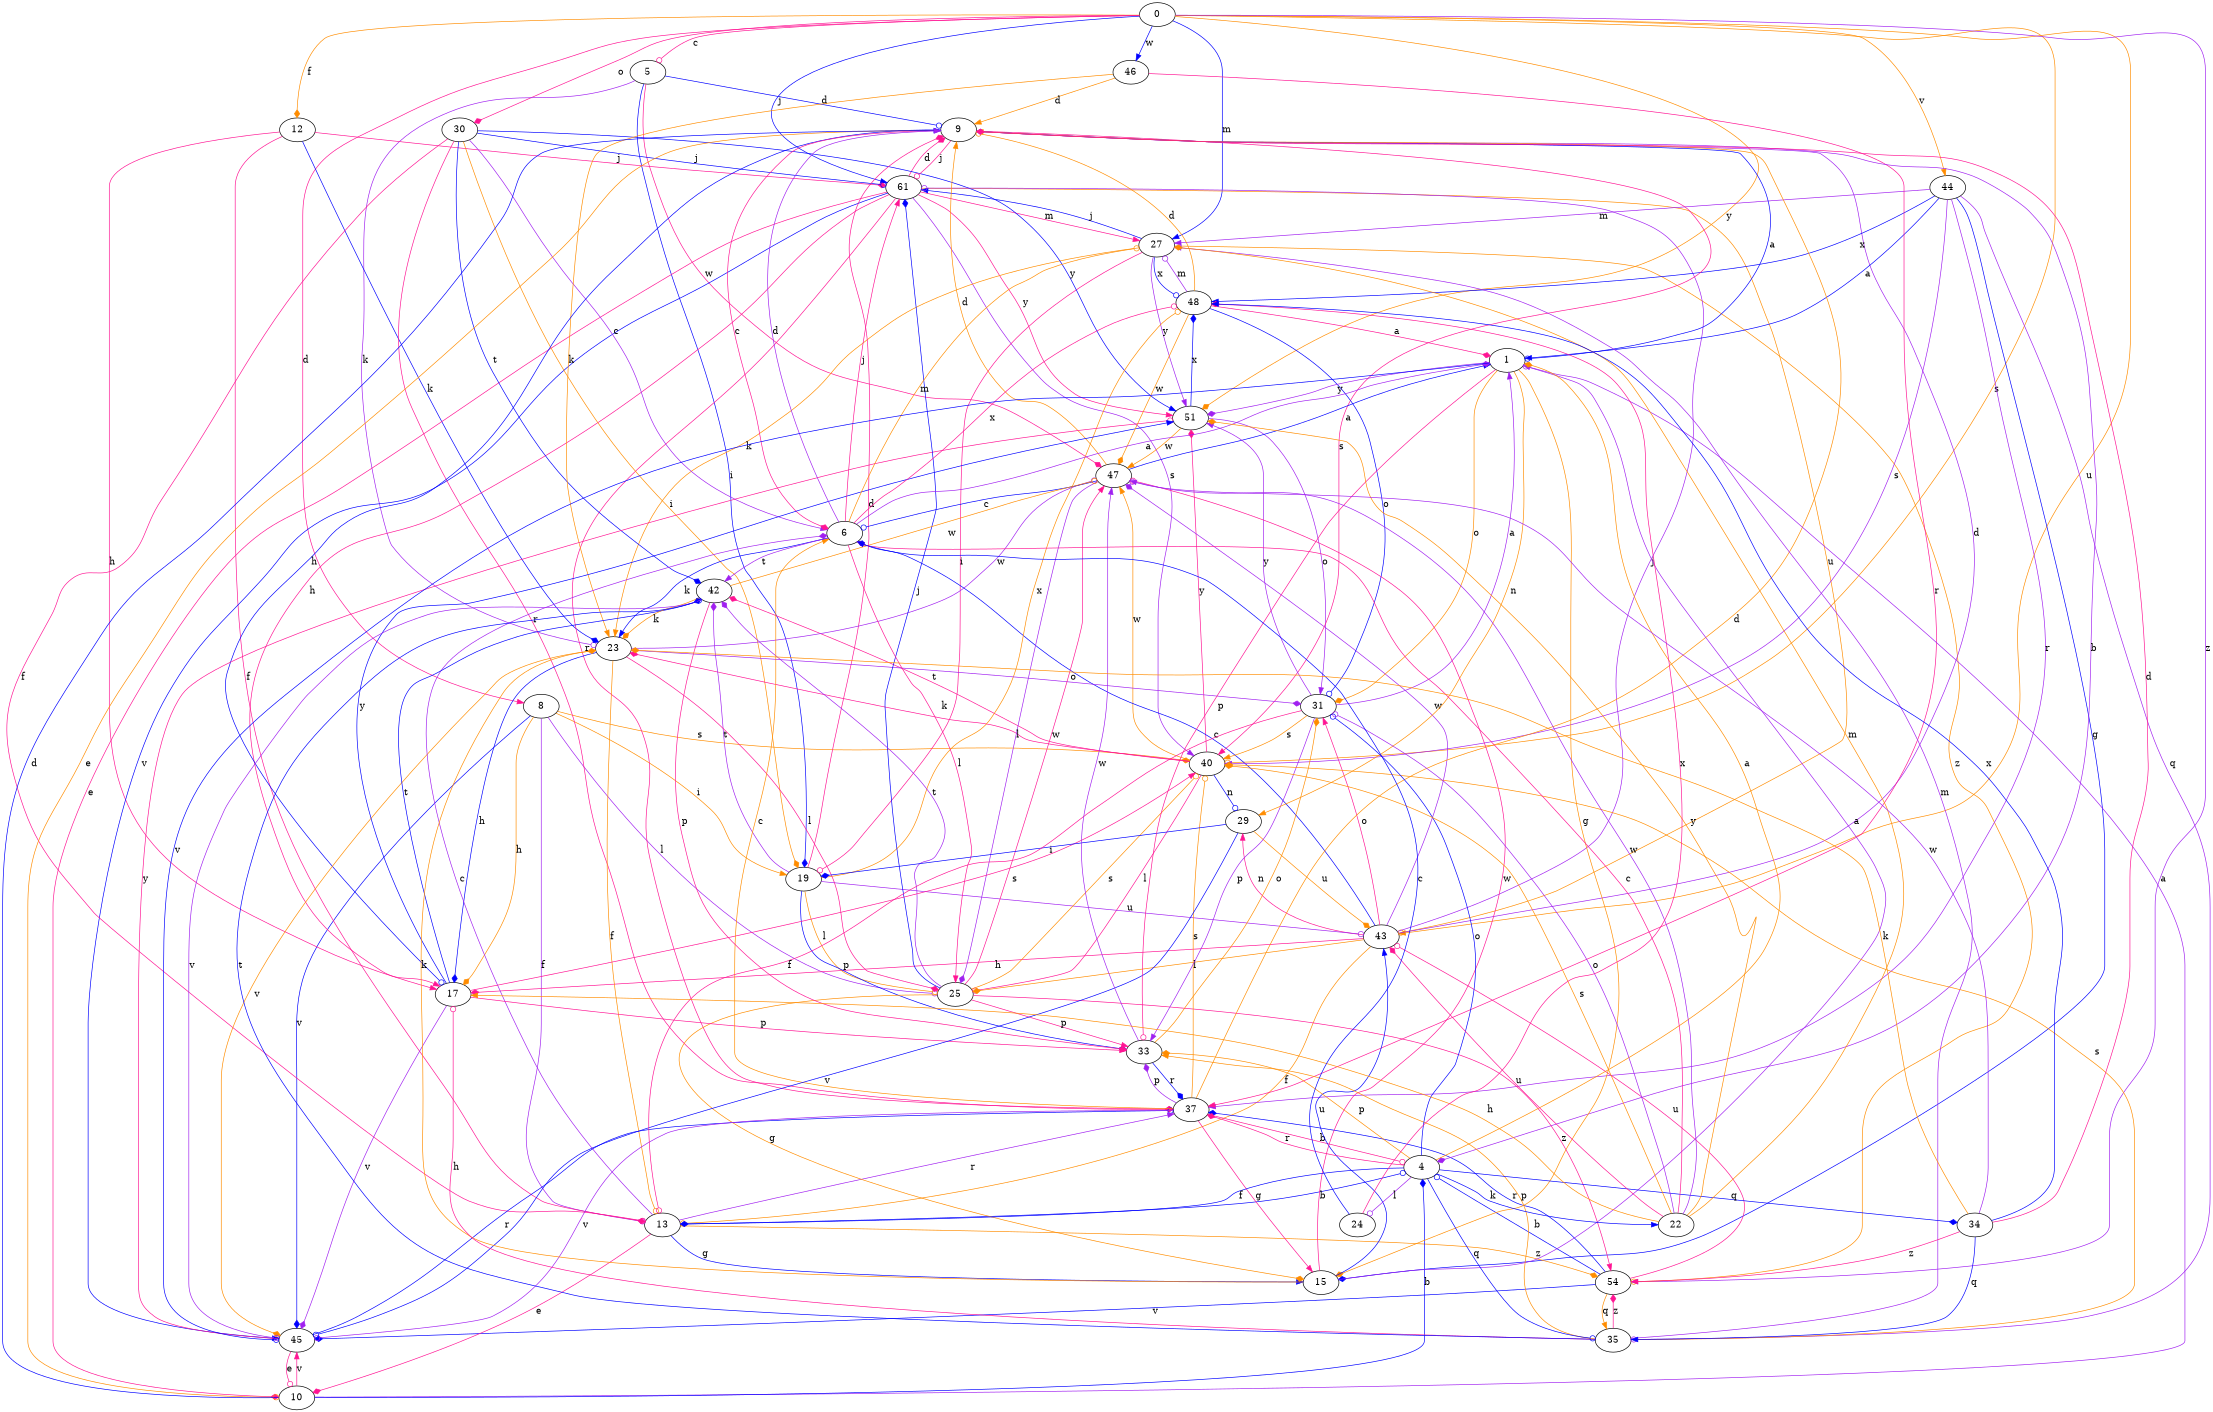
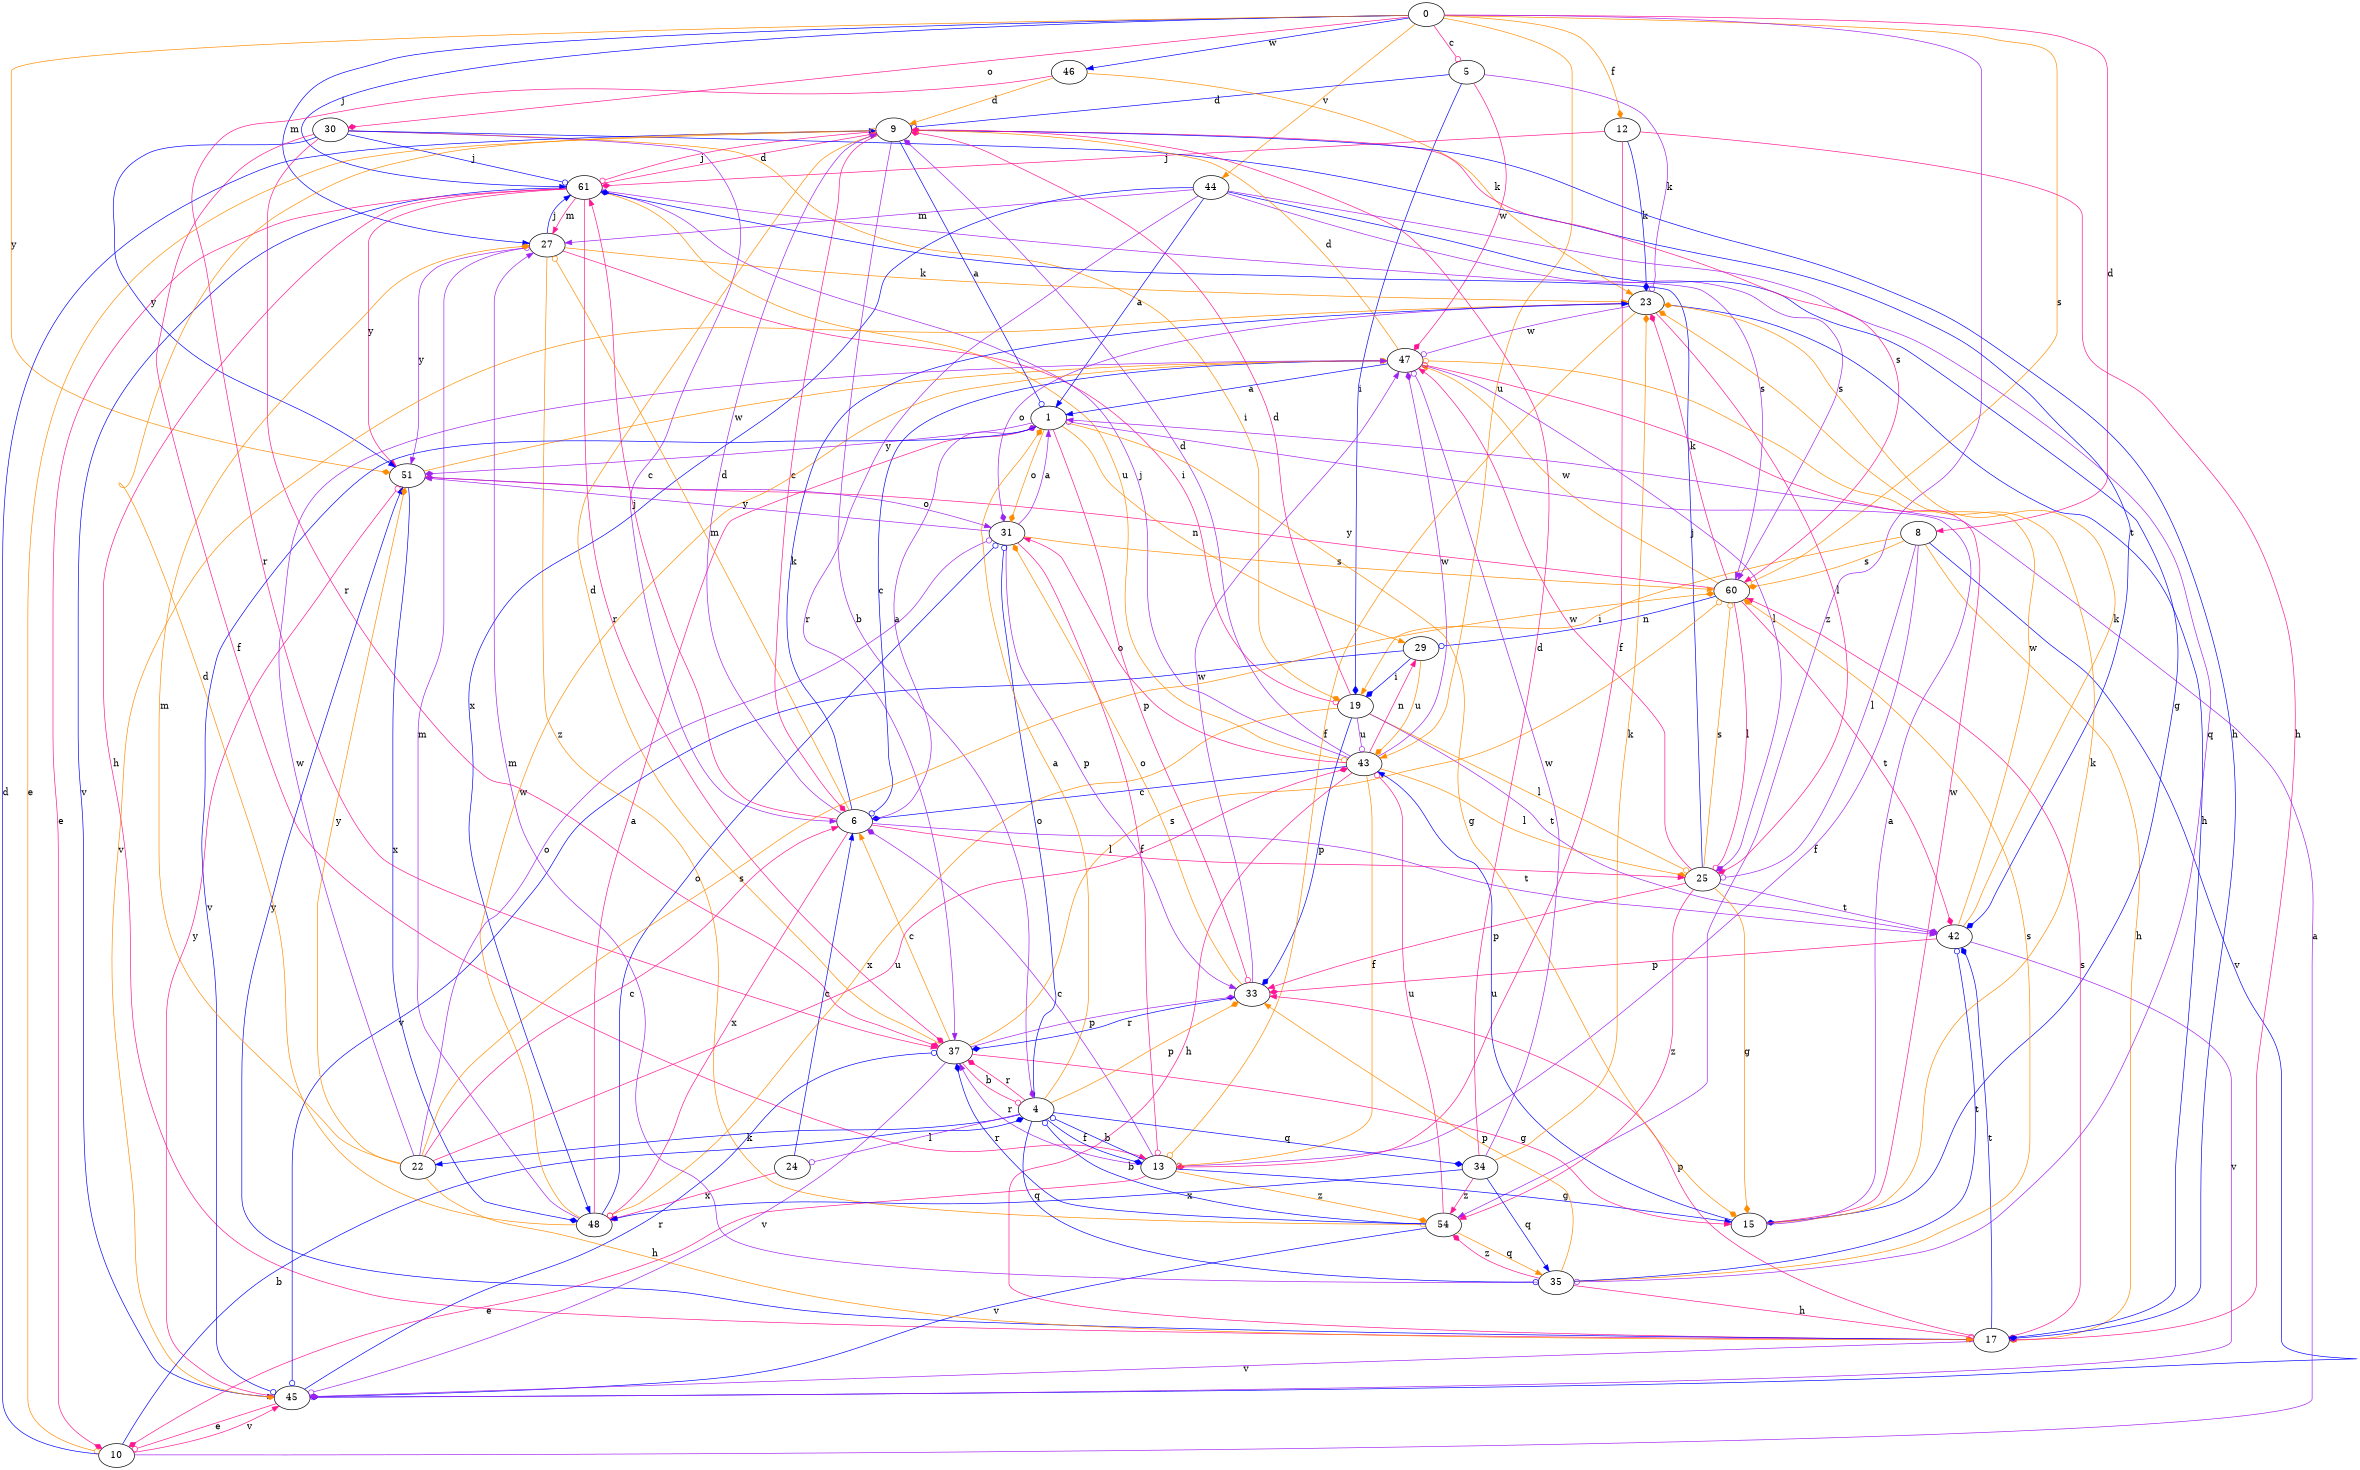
  strict digraph {
    edge [arrowhead=diamond color=deeppink]
    0
    5
    8
    12
    n5 [label=61]
    27
    30
-   40
+   40 [label=60]
    43
    44
    46
    51
    54
    9
    19
    23
    47
    45
    13
    25
    17
    37
    10
    48
    6
    42
    29
    31
    1
    15
    35
    4
    33
    22
    24
    34
    0 -> 5 [arrowhead=odot label=c]
    0 -> 8 [arrowhead=normal label=d]
    0 -> 12 [color=darkorange label=f]
    0 -> n5 [arrowhead=normal color=blue label=j]
    0 -> 27 [arrowhead=normal color=blue label=m]
    0 -> 30 [label=o]
    0 -> 40 [arrowhead=odot color=darkorange label=s]
    0 -> 43 [arrowhead=normal color=darkorange label=u]
    0 -> 44 [arrowhead=normal color=darkorange label=v]
    0 -> 46 [arrowhead=normal color=blue label=w]
    0 -> 51 [color=darkorange label=y]
    0 -> 54 [arrowhead=normal color=purple label=z]
    5 -> 9 [arrowhead=odot color=blue label=d]
    5 -> 19 [color=blue label=i]
    5 -> 23 [arrowhead=odot color=purple label=k]
    5 -> 47 [label=w]
    8 -> 40 [color=darkorange label=s]
    8 -> 19 [arrowhead=normal color=darkorange label=i]
    8 -> 45 [color=blue label=v]
    8 -> 13 [arrowhead=odot color=purple label=f]
    8 -> 25 [arrowhead=odot color=purple label=l]
    8 -> 17 [color=darkorange label=h]
    12 -> n5 [label=j]
    12 -> 23 [color=blue label=k]
    12 -> 13 [label=f]
    12 -> 17 [arrowhead=normal label=h]
    n5 -> 27 [arrowhead=normal label=m]
    n5 -> 40 [arrowhead=normal color=purple label=s]
    n5 -> 43 [arrowhead=odot color=darkorange label=u]
    n5 -> 51 [arrowhead=normal label=y]
    n5 -> 9 [label=d]
    n5 -> 45 [arrowhead=normal color=blue label=v]
    n5 -> 17 [arrowhead=normal label=h]
    n5 -> 37 [label=r]
    n5 -> 10 [label=e]
    27 -> n5 [arrowhead=normal color=blue label=j]
    27 -> 51 [arrowhead=normal color=purple label=y]
    27 -> 54 [arrowhead=odot color=darkorange label=z]
    27 -> 19 [arrowhead=odot label=i]
    27 -> 23 [arrowhead=normal color=darkorange label=k]
-   27 -> 48 [arrowhead=odot color=blue label=x]
    30 -> n5 [arrowhead=odot color=blue label=j]
    30 -> 51 [arrowhead=normal color=blue label=y]
    30 -> 19 [color=darkorange label=i]
-   30 -> 13 [arrowhead=odot label=f]
+   30 -> 13 [arrowhead=normal label=f]
    30 -> 37 [label=r]
    30 -> 6 [arrowhead=normal color=purple label=c]
    30 -> 42 [color=blue label=t]
    40 -> 51 [label=y]
    40 -> 23 [label=k]
    40 -> 47 [arrowhead=normal color=darkorange label=w]
    40 -> 25 [arrowhead=odot label=l]
    40 -> 42 [label=t]
    40 -> 29 [arrowhead=odot color=blue label=n]
    43 -> n5 [arrowhead=odot color=purple label=j]
    43 -> 9 [color=purple label=d]
    43 -> 47 [color=purple label=w]
    43 -> 13 [arrowhead=odot color=darkorange label=f]
    43 -> 25 [color=darkorange label=l]
    43 -> 17 [label=h]
    43 -> 6 [color=blue label=c]
    43 -> 29 [arrowhead=normal label=n]
    43 -> 31 [arrowhead=normal label=o]
    44 -> 27 [arrowhead=normal color=purple label=m]
    44 -> 40 [arrowhead=normal color=purple label=s]
    44 -> 37 [arrowhead=normal color=purple label=r]
    44 -> 48 [arrowhead=normal color=blue label=x]
    44 -> 1 [arrowhead=normal color=blue label=a]
    44 -> 15 [color=blue label=g]
    44 -> 35 [arrowhead=odot color=purple label=q]
    46 -> 9 [arrowhead=normal color=darkorange label=d]
    46 -> 23 [arrowhead=normal color=darkorange label=k]
    46 -> 37 [arrowhead=normal label=r]
    51 -> 47 [arrowhead=normal color=darkorange label=w]
    51 -> 48 [color=blue label=x]
    51 -> 31 [arrowhead=normal color=purple label=o]
    54 -> 43 [arrowhead=odot label=u]
    54 -> 45 [color=blue label=v]
    54 -> 37 [color=blue label=r]
    54 -> 35 [arrowhead=normal color=darkorange label=q]
    54 -> 4 [arrowhead=odot color=blue label=b]
    9 -> n5 [arrowhead=odot label=j]
    9 -> 40 [arrowhead=normal label=s]
    9 -> 17 [arrowhead=odot color=blue label=h]
    9 -> 10 [arrowhead=odot color=darkorange label=e]
    9 -> 6 [label=c]
    9 -> 1 [arrowhead=odot color=blue label=a]
    9 -> 4 [color=purple label=b]
    19 -> 43 [arrowhead=odot color=purple label=u]
    19 -> 9 [label=d]
    19 -> 25 [arrowhead=odot color=darkorange label=l]
    19 -> 48 [arrowhead=odot color=darkorange label=x]
    19 -> 42 [color=purple label=t]
    19 -> 33 [color=blue label=p]
    23 -> 47 [arrowhead=odot color=purple label=w]
    23 -> 45 [color=darkorange label=v]
    23 -> 13 [arrowhead=odot color=darkorange label=f]
    23 -> 25 [label=l]
    23 -> 17 [color=blue label=h]
    23 -> 31 [color=purple label=o]
    47 -> 9 [arrowhead=normal color=darkorange label=d]
    47 -> 25 [color=purple label=l]
    47 -> 6 [arrowhead=odot color=blue label=c]
    47 -> 1 [arrowhead=normal color=blue label=a]
    45 -> 51 [arrowhead=odot label=y]
    45 -> 37 [arrowhead=odot color=blue label=r]
    45 -> 10 [arrowhead=odot label=e]
    13 -> 54 [color=darkorange label=z]
    13 -> 37 [arrowhead=normal color=purple label=r]
    13 -> 10 [label=e]
    13 -> 6 [color=purple label=c]
    13 -> 15 [arrowhead=normal color=blue label=g]
    13 -> 4 [arrowhead=odot color=blue label=b]
    25 -> n5 [color=blue label=j]
    25 -> 40 [arrowhead=odot color=darkorange label=s]
    25 -> 54 [arrowhead=normal label=z]
    25 -> 47 [arrowhead=normal label=w]
    25 -> 42 [color=purple label=t]
    25 -> 15 [color=darkorange label=g]
    25 -> 33 [arrowhead=normal label=p]
    17 -> 40 [arrowhead=normal label=s]
    17 -> 51 [arrowhead=normal color=blue label=y]
    17 -> 45 [color=purple label=v]
    17 -> 42 [color=blue label=t]
    17 -> 33 [arrowhead=normal label=p]
    37 -> 40 [arrowhead=odot color=darkorange label=s]
    37 -> 9 [arrowhead=normal color=darkorange label=d]
    37 -> 45 [arrowhead=odot color=purple label=v]
    37 -> 6 [arrowhead=normal color=darkorange label=c]
    37 -> 15 [arrowhead=normal label=g]
    37 -> 4 [arrowhead=odot label=b]
    37 -> 33 [color=purple label=p]
    10 -> 9 [arrowhead=normal color=blue label=d]
    10 -> 45 [arrowhead=normal label=v]
    10 -> 1 [arrowhead=normal color=purple label=a]
    10 -> 4 [color=blue label=b]
    48 -> 27 [arrowhead=odot color=purple label=m]
    48 -> 9 [arrowhead=odot color=darkorange label=d]
    48 -> 47 [color=darkorange label=w]
    48 -> 31 [arrowhead=odot color=blue label=o]
    48 -> 1 [label=a]
    6 -> n5 [arrowhead=normal label=j]
    6 -> 27 [arrowhead=odot color=darkorange label=m]
    6 -> 9 [arrowhead=normal color=purple label=d]
    6 -> 23 [arrowhead=normal color=blue label=k]
    6 -> 25 [arrowhead=normal label=l]
    6 -> 48 [arrowhead=odot label=x]
    6 -> 42 [arrowhead=normal color=purple label=t]
    6 -> 1 [color=purple label=a]
    42 -> 23 [color=darkorange label=k]
    42 -> 47 [arrowhead=odot color=darkorange label=w]
    42 -> 45 [arrowhead=odot color=purple label=v]
    42 -> 33 [label=p]
    29 -> 43 [color=darkorange label=u]
    29 -> 19 [color=blue label=i]
    29 -> 45 [arrowhead=odot color=blue label=v]
    31 -> 40 [arrowhead=normal color=darkorange label=s]
    31 -> 51 [arrowhead=normal color=purple label=y]
    31 -> 13 [arrowhead=odot label=f]
    31 -> 1 [arrowhead=normal color=purple label=a]
    31 -> 33 [arrowhead=normal color=purple label=p]
    1 -> 51 [color=purple label=y]
    1 -> 45 [arrowhead=odot color=blue label=v]
    1 -> 29 [arrowhead=normal color=darkorange label=n]
    1 -> 31 [color=darkorange label=o]
    1 -> 15 [color=darkorange label=g]
    1 -> 33 [arrowhead=odot label=p]
    15 -> 43 [arrowhead=normal color=blue label=u]
    15 -> 23 [color=darkorange label=k]
    15 -> 47 [arrowhead=odot label=w]
    15 -> 1 [arrowhead=odot color=purple label=a]
    35 -> 27 [arrowhead=normal color=purple label=m]
    35 -> 40 [color=darkorange label=s]
    35 -> 54 [label=z]
    35 -> 17 [arrowhead=odot label=h]
    35 -> 42 [arrowhead=odot color=blue label=t]
    35 -> 33 [arrowhead=normal color=darkorange label=p]
    4 -> 13 [color=blue label=f]
    4 -> 37 [label=r]
    4 -> 31 [arrowhead=odot color=blue label=o]
    4 -> 1 [color=darkorange label=a]
    4 -> 35 [arrowhead=odot color=blue label=q]
    4 -> 33 [color=darkorange label=p]
    4 -> 22 [arrowhead=normal color=blue label=k]
    4 -> 24 [arrowhead=odot color=purple label=l]
    4 -> 34 [color=blue label=q]
    33 -> 47 [arrowhead=normal color=purple label=w]
    33 -> 37 [color=blue label=r]
    33 -> 31 [color=darkorange label=o]
    22 -> 27 [color=darkorange label=m]
    22 -> 40 [color=darkorange label=s]
    22 -> 43 [label=u]
    22 -> 51 [color=darkorange label=y]
    22 -> 47 [arrowhead=normal color=purple label=w]
    22 -> 17 [arrowhead=normal color=darkorange label=h]
    22 -> 6 [arrowhead=normal label=c]
    22 -> 31 [arrowhead=odot color=purple label=o]
    24 -> 48 [label=x]
    24 -> 6 [arrowhead=normal color=blue label=c]
    34 -> 54 [arrowhead=normal label=z]
    34 -> 9 [label=d]
    34 -> 23 [color=darkorange label=k]
    34 -> 47 [arrowhead=odot color=purple label=w]
    34 -> 48 [arrowhead=normal color=blue label=x]
    34 -> 35 [arrowhead=normal color=blue label=q]
  }
